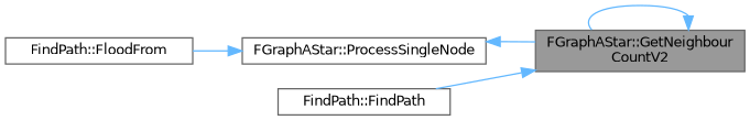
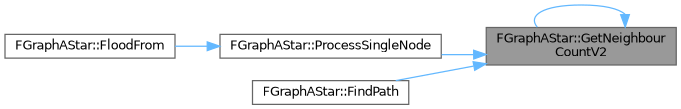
  digraph {
    rankdir=RL
    node [color=grey40 fillcolor=white fontname=Helvetica fontsize=10 shape=box style=filled]
    edge [color=steelblue1 dir=back fontname=Helvetica fontsize=10 labelfontname=Helvetica labelfontsize=10 style=solid]
    n1 [color=gray40 fillcolor=grey60 fontcolor=black height=0.2 label="FGraphAStar::GetNeighbour\lCountV2" width=0.4]
    n2 [height=0.2 label="FGraphAStar::ProcessSingleNode" width=0.4]
-   n3 [height=0.2 label="FindPath::FindPath" width=0.4]
-   n4 [height=0.2 label="FindPath::FloodFrom" width=0.4]
+   n3 [height=0.2 label="FGraphAStar::FindPath" width=0.4]
+   n4 [height=0.2 label="FGraphAStar::FloodFrom" width=0.4]
    n1 -> n1
-   n2 -> n1
+   n1 -> n2
    n1 -> n3
    n2 -> n4
  }
